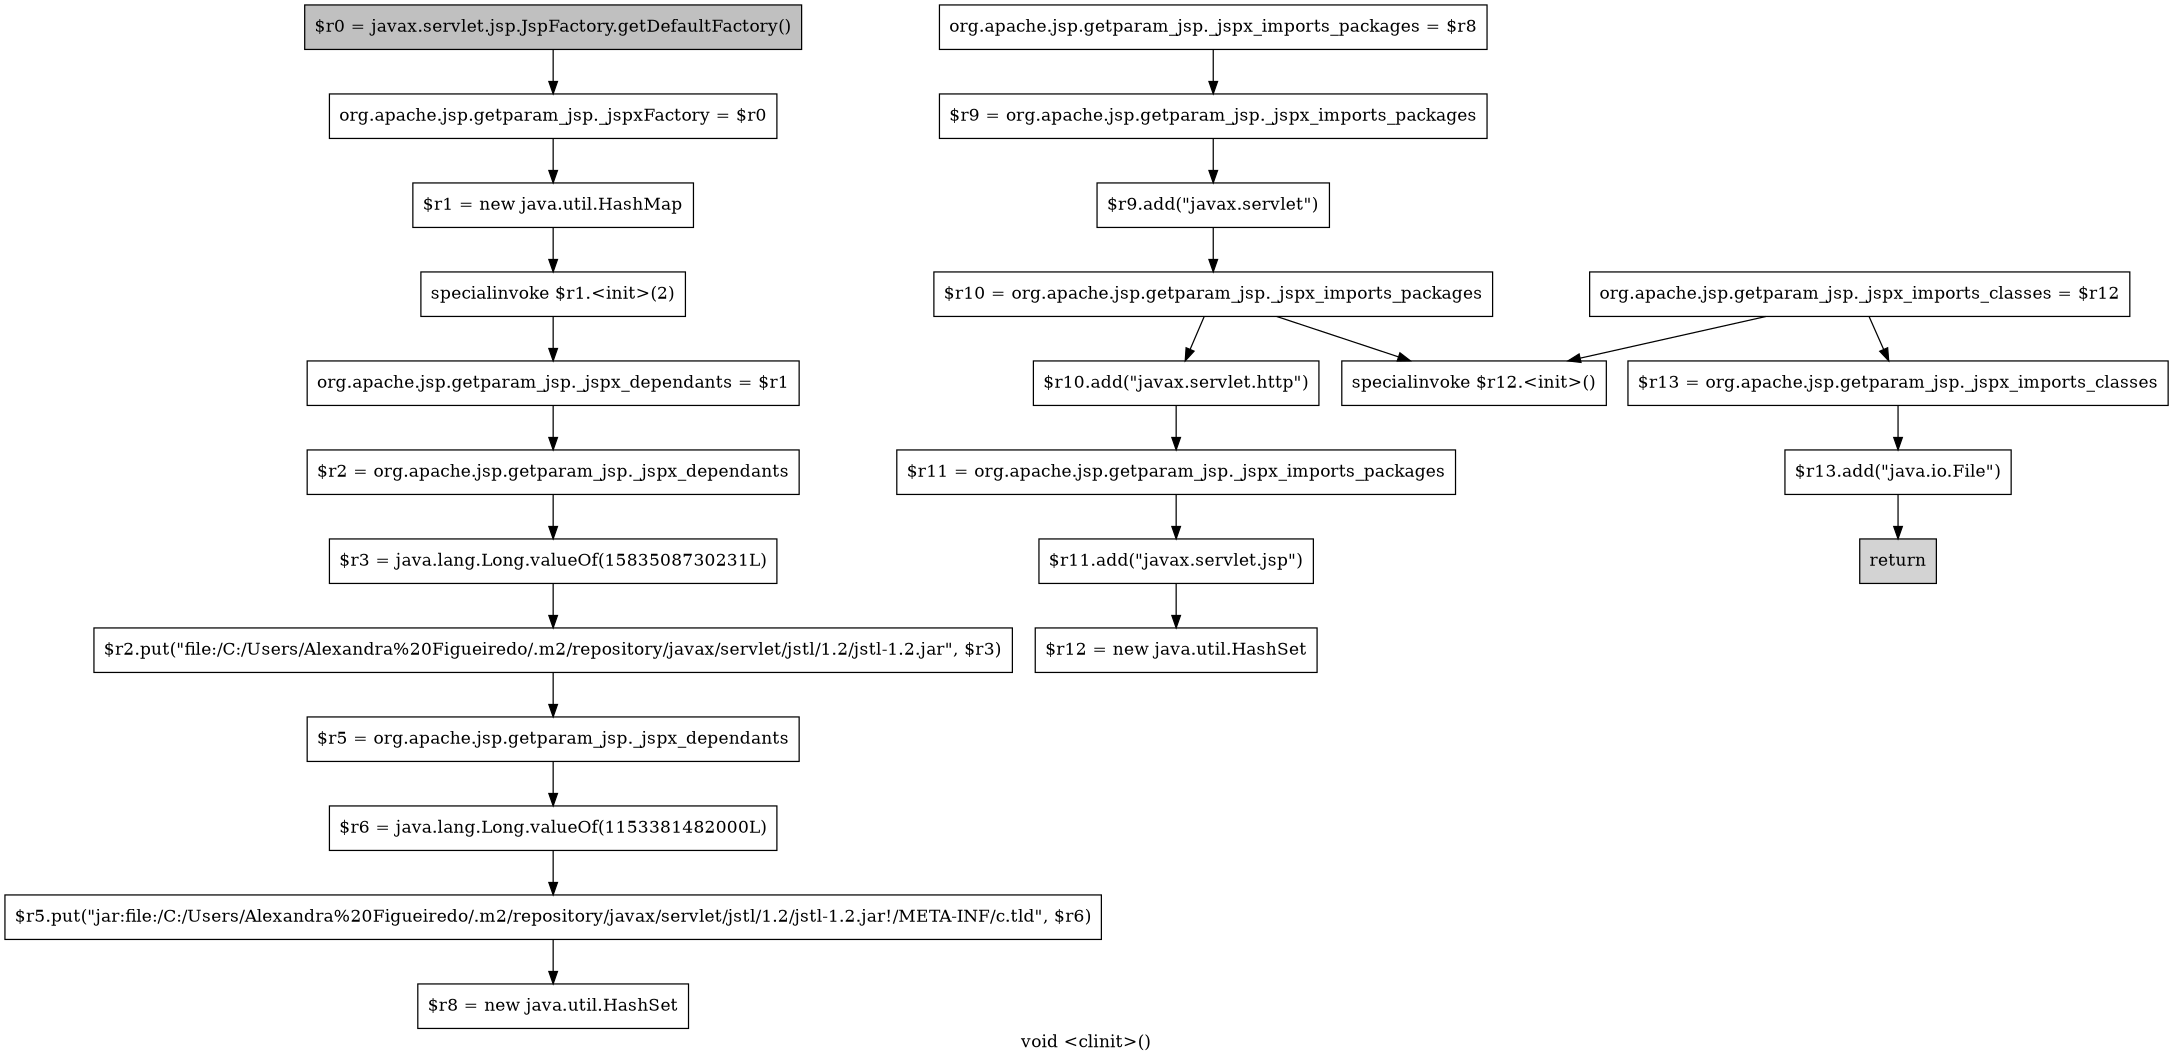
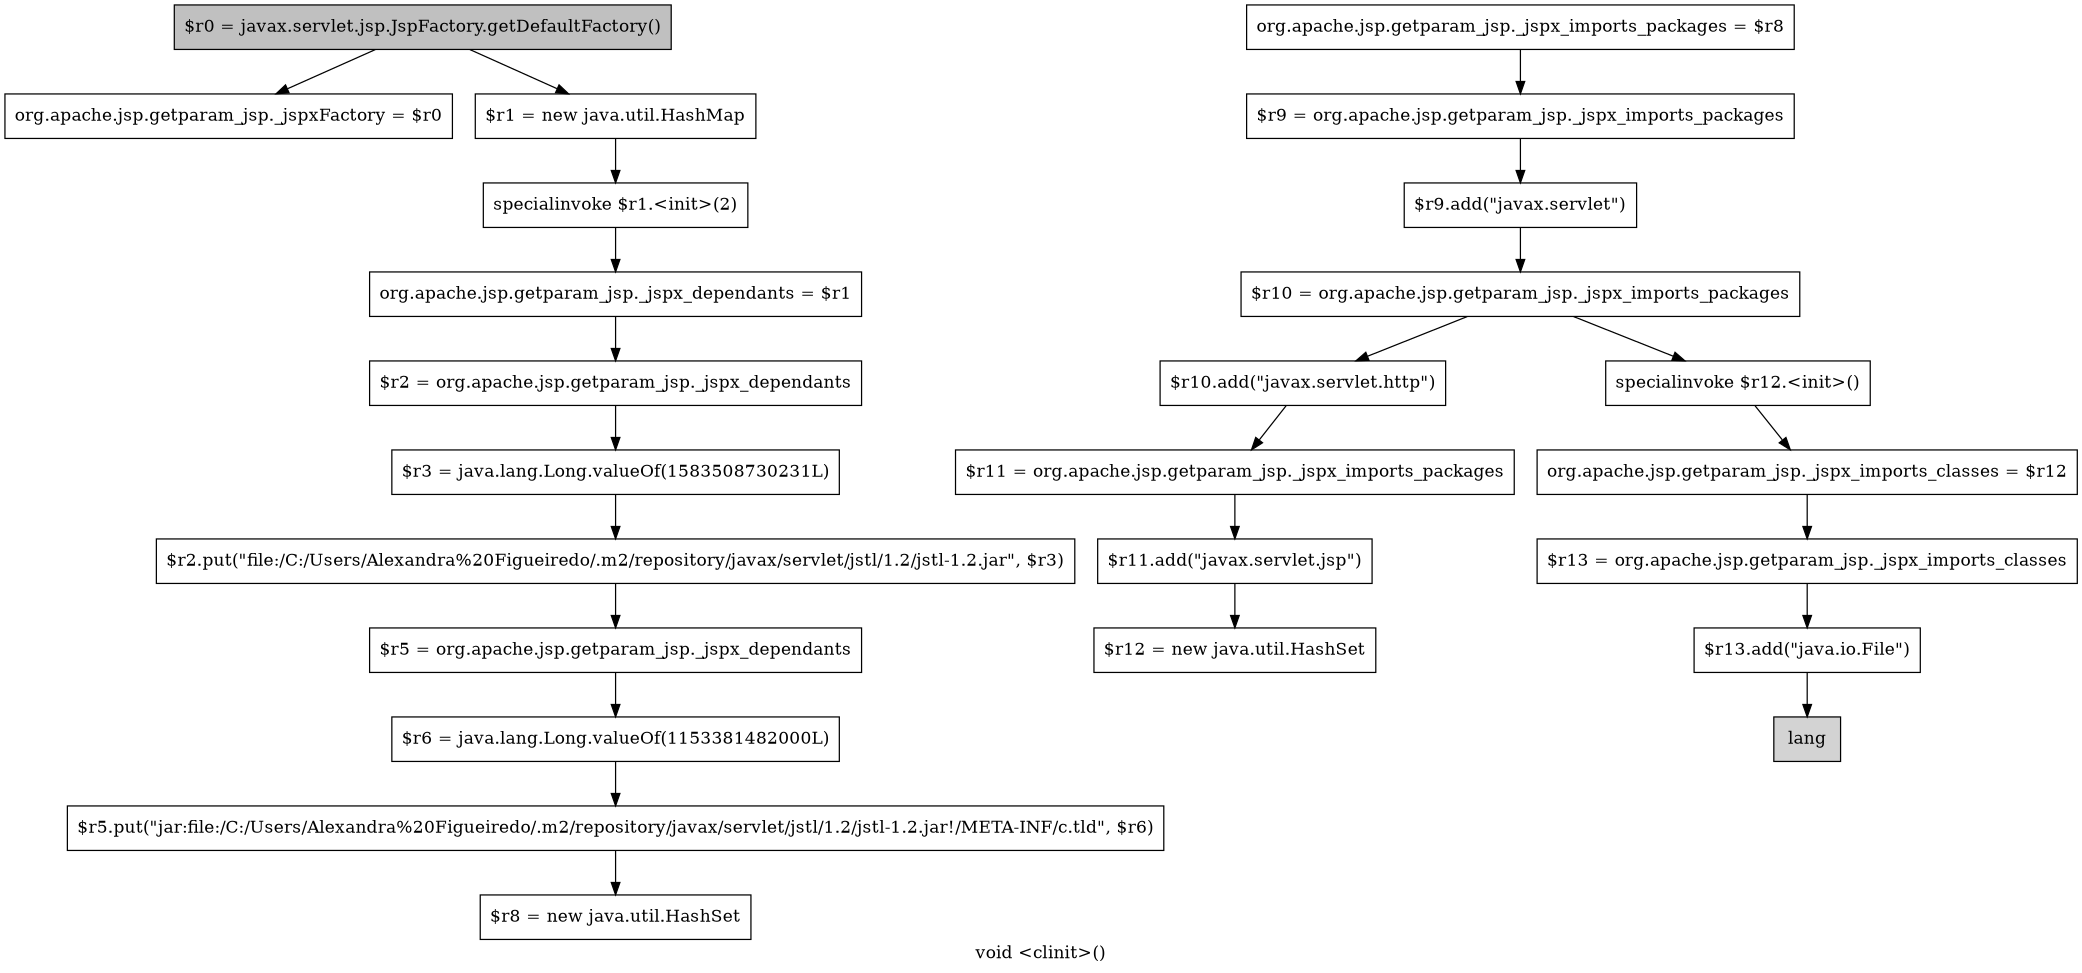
  digraph {
    label="void <clinit>()"
    node [shape=box]
    n1 [fillcolor=gray label="$r0 = javax.servlet.jsp.JspFactory.getDefaultFactory()" style=filled]
    n2 [label="org.apache.jsp.getparam_jsp._jspxFactory = $r0"]
    n3 [label="$r1 = new java.util.HashMap"]
    n4 [label="specialinvoke $r1.<init>(2)"]
    n5 [label="org.apache.jsp.getparam_jsp._jspx_dependants = $r1"]
    n6 [label="$r2 = org.apache.jsp.getparam_jsp._jspx_dependants"]
    n7 [label="$r3 = java.lang.Long.valueOf(1583508730231L)"]
    n8 [label="$r2.put(\"file:/C:/Users/Alexandra%20Figueiredo/.m2/repository/javax/servlet/jstl/1.2/jstl-1.2.jar\", $r3)"]
    n9 [label="$r5 = org.apache.jsp.getparam_jsp._jspx_dependants"]
    n10 [label="$r6 = java.lang.Long.valueOf(1153381482000L)"]
    n11 [label="$r5.put(\"jar:file:/C:/Users/Alexandra%20Figueiredo/.m2/repository/javax/servlet/jstl/1.2/jstl-1.2.jar!/META-INF/c.tld\", $r6)"]
    n12 [label="$r8 = new java.util.HashSet"]
    n13 [label="org.apache.jsp.getparam_jsp._jspx_imports_packages = $r8"]
    n14 [label="$r9 = org.apache.jsp.getparam_jsp._jspx_imports_packages"]
    n15 [label="$r9.add(\"javax.servlet\")"]
    n16 [label="$r10 = org.apache.jsp.getparam_jsp._jspx_imports_packages"]
    n17 [label="$r10.add(\"javax.servlet.http\")"]
    n18 [label="specialinvoke $r12.<init>()"]
    n19 [label="$r11 = org.apache.jsp.getparam_jsp._jspx_imports_packages"]
    n20 [label="$r11.add(\"javax.servlet.jsp\")"]
    n21 [label="$r12 = new java.util.HashSet"]
    n22 [label="org.apache.jsp.getparam_jsp._jspx_imports_classes = $r12"]
    n23 [label="$r13 = org.apache.jsp.getparam_jsp._jspx_imports_classes"]
    n24 [label="$r13.add(\"java.io.File\")"]
-   n25 [fillcolor=lightgray label=return style=filled]
+   n25 [fillcolor=lightgray label=lang style=filled]
    n1 -> n2
-   n2 -> n3
+   n1 -> n3
    n3 -> n4
    n4 -> n5
    n5 -> n6
    n6 -> n7
    n7 -> n8
    n8 -> n9
    n9 -> n10
    n10 -> n11
    n11 -> n12
    n13 -> n14
    n14 -> n15
    n15 -> n16
    n16 -> n17
    n16 -> n18
    n17 -> n19
-   n22 -> n18
+   n18 -> n22
    n19 -> n20
    n20 -> n21
    n22 -> n23
    n23 -> n24
    n24 -> n25
  }
